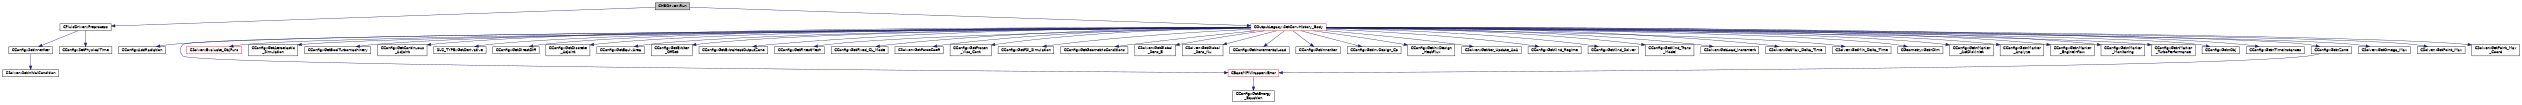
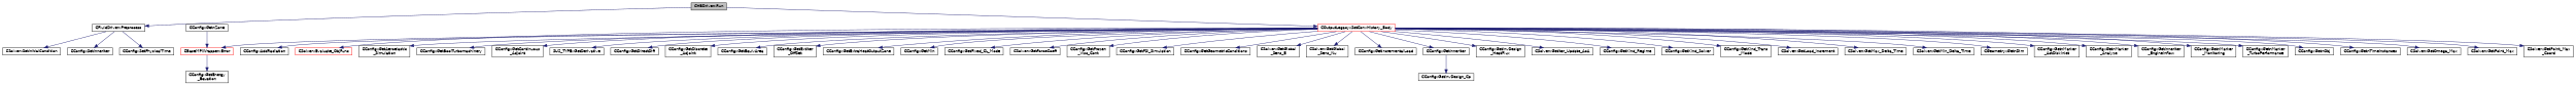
  digraph {
    rankdir=TB
    node [color=black fillcolor=white fontname=Helvetica fontsize=10 shape=record style=filled]
    edge [color=midnightblue fontname=Helvetica fontsize=10 labelfontname=Helvetica labelfontsize=10 style=solid]
    n1 [fillcolor=grey75 fontcolor=black height=0.2 label="CHBDriver::Run" width=0.4]
    n2 [height=0.2 label="CFluidDriver::Preprocess" width=0.4]
    n3 [color=red height=0.2 label="COutputLegacy::SetConvHistory_Body" width=0.4]
    n4 [height=0.2 label="CSolver::SetInitialCondition" width=0.4]
    n5 [height=0.2 label="CConfig::SetInnerIter" width=0.4]
    n6 [height=0.2 label="CConfig::SetPhysicalTime" width=0.4]
    n7 [height=0.2 label="CConfig::AddRadiation" width=0.4]
    n8 [color=red height=0.2 label="CBaseMPIWrapper::Error" width=0.4]
    n9 [color=red height=0.2 label="CSolver::Evaluate_ObjFunc" width=0.4]
    n10 [height=0.2 label="CConfig::GetAeroelastic\l_Simulation" width=0.4]
    n11 [height=0.2 label="CConfig::GetBoolTurbomachinery" width=0.4]
    n12 [height=0.2 label="CConfig::GetContinuous\l_Adjoint" width=0.4]
    n13 [height=0.2 label="SU2_TYPE::GetDerivative" width=0.4]
    n14 [height=0.2 label="CConfig::GetDirectDiff" width=0.4]
    n15 [height=0.2 label="CConfig::GetDiscrete\l_Adjoint" width=0.4]
    n16 [height=0.2 label="CConfig::GetEquivArea" width=0.4]
    n17 [height=0.2 label="CConfig::GetExtIter\l_OffSet" width=0.4]
    n18 [height=0.2 label="CConfig::GetExtraHeatOutputZone" width=0.4]
-   n19 [height=0.2 label="CConfig::GetFinestMesh" width=0.4]
+   n19 [height=0.2 label="CConfig::GetMin" width=0.4]
    n20 [height=0.2 label="CConfig::GetFixed_CL_Mode" width=0.4]
    n21 [height=0.2 label="CSolver::GetForceCoeff" width=0.4]
    n22 [height=0.2 label="CConfig::GetFrozen\l_Visc_Cont" width=0.4]
    n23 [height=0.2 label="CConfig::GetFSI_Simulation" width=0.4]
    n24 [height=0.2 label="CConfig::GetGeometricConditions" width=0.4]
    n25 [height=0.2 label="CSolver::GetGlobal\l_Sens_E" width=0.4]
    n26 [height=0.2 label="CSolver::GetGlobal\l_Sens_Nu" width=0.4]
    n27 [height=0.2 label="CConfig::GetIncrementalLoad" width=0.4]
    n28 [height=0.2 label="CConfig::GetInnerIter" width=0.4]
    n29 [height=0.2 label="CConfig::GetInvDesign_Cp" width=0.4]
    n30 [height=0.2 label="CConfig::GetInvDesign\l_HeatFlux" width=0.4]
    n31 [height=0.2 label="CSolver::GetIter_Update_AoA" width=0.4]
    n32 [height=0.2 label="CConfig::GetKind_Regime" width=0.4]
    n33 [height=0.2 label="CConfig::GetKind_Solver" width=0.4]
    n34 [height=0.2 label="CConfig::GetKind_Trans\l_Model" width=0.4]
    n35 [height=0.2 label="CSolver::GetLoad_Increment" width=0.4]
    n36 [height=0.2 label="CSolver::GetMax_Delta_Time" width=0.4]
    n37 [height=0.2 label="CSolver::GetMin_Delta_Time" width=0.4]
    n38 [height=0.2 label="CGeometry::GetnDim" width=0.4]
    n39 [height=0.2 label="CConfig::GetnMarker\l_ActDiskInlet" width=0.4]
    n40 [height=0.2 label="CConfig::GetnMarker\l_Analyze" width=0.4]
-   n41 [height=0.2 label="CConfig::GetnMarker\l_EngineInflow" width=0.4]
+   n41 [height=0.2 label="CConfig::GetInnerIter\l_EngineInflow" width=0.4]
    n42 [height=0.2 label="CConfig::GetnMarker\l_Monitoring" width=0.4]
    n43 [height=0.2 label="CConfig::GetnMarker\l_TurboPerformance" width=0.4]
    n44 [height=0.2 label="CConfig::GetnObj" width=0.4]
    n45 [height=0.2 label="CConfig::GetnTimeInstances" width=0.4]
    n46 [height=0.2 label="CConfig::GetnZone" width=0.4]
    n47 [height=0.2 label="CSolver::GetOmega_Max" width=0.4]
    n48 [height=0.2 label="CSolver::GetPoint_Max" width=0.4]
    n49 [height=0.2 label="CSolver::GetPoint_Max\l_Coord" width=0.4]
    n50 [height=0.2 label="CConfig::GetEnergy\l_Equation" width=0.4]
    n1 -> n2
    n1 -> n3
-   n5 -> n4
+   n2 -> n4
    n2 -> n5
    n2 -> n6
    n3 -> n7
    n3 -> n8
    n3 -> n9
    n3 -> n10
    n3 -> n11
    n3 -> n12
    n3 -> n13
    n3 -> n14
    n3 -> n15
    n3 -> n16
    n3 -> n17
    n3 -> n18
    n3 -> n19
    n3 -> n20
    n3 -> n21
    n3 -> n22
    n3 -> n23
    n3 -> n24
    n3 -> n25
    n3 -> n26
    n3 -> n27
    n3 -> n28
-   n3 -> n29
+   n28 -> n29
    n3 -> n30
    n3 -> n31
    n3 -> n32
    n3 -> n33
    n3 -> n34
    n3 -> n35
    n3 -> n36
    n3 -> n37
    n3 -> n38
    n3 -> n39
    n3 -> n40
    n3 -> n41
    n3 -> n42
    n3 -> n43
    n3 -> n44
    n3 -> n45
-   n3 -> n46
    n3 -> n47
    n3 -> n48
    n3 -> n49
    n8 -> n50
    n46 -> n8
  }
